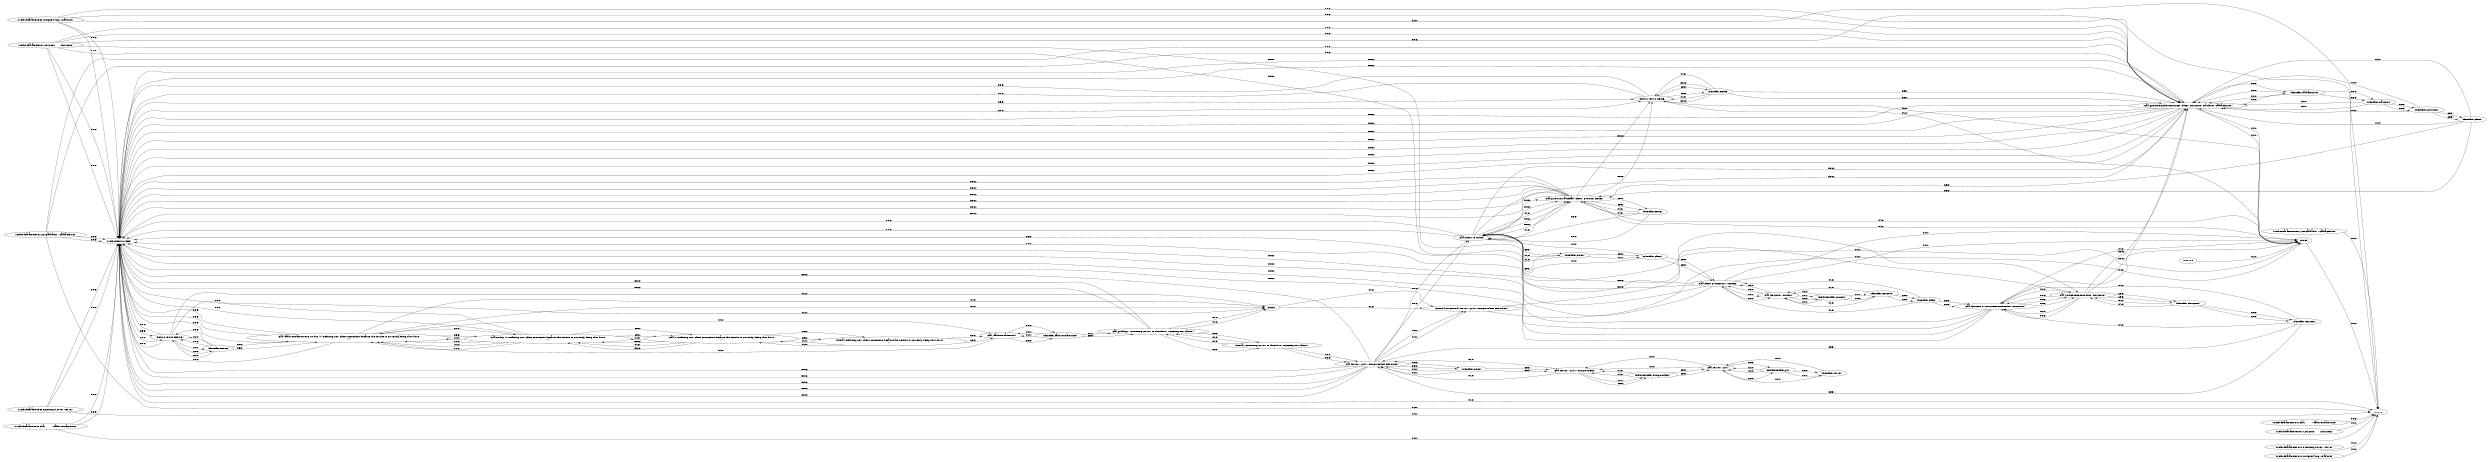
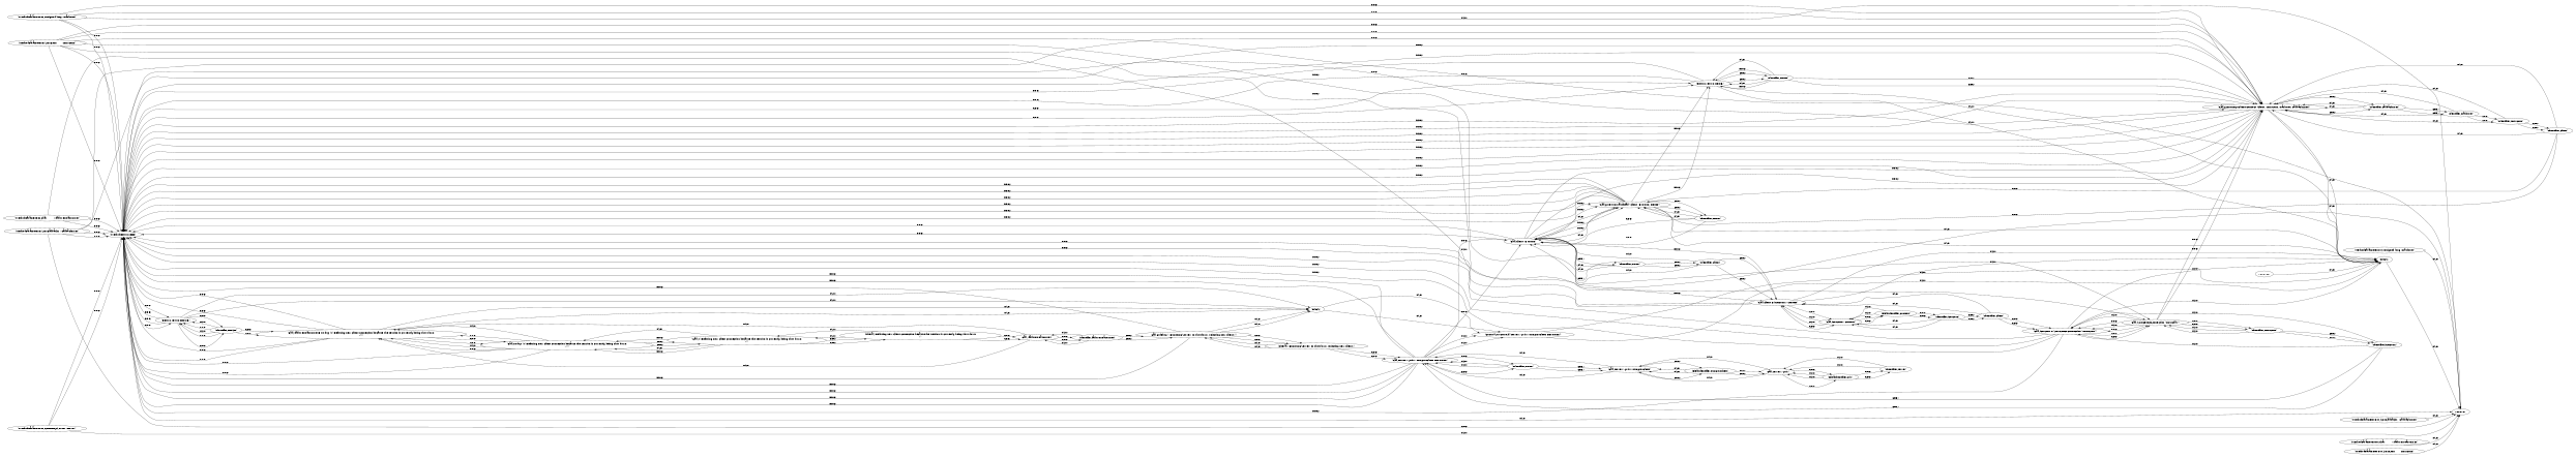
  digraph {
    rankdir=LR
    n1 [label="(MethodReturn,RET)"]
    n2 [label="(Return,return FALSE;)"]
    n3 [label="(Return,return TRUE;)"]
    1000101
    n5 [label="(Block,)"]
    n6 [label="(Identifier,FALSE)"]
    n7 [label="(Block,)"]
    n8 [label="(Identifier,TRUE)"]
    n9 [label="(MethodParameterIn,SmsConn        sms_conn)"]
-   n10 [label="(Call,SmsGetIceConnection (sms_conn))"]
+   n10 [label="(Call,SmsGetIceConnection (sms_char))"]
    n11 [label="(Call,gsm_xsmp_client_connect (client, sms_conn, mask_ret, callbacks_ret))"]
    n12 [label="(Identifier,sms_conn)"]
    n13 [label="(Call,ice_conn = SmsGetIceConnection (sms_conn))"]
    n14 [label="(Identifier,callbacks_ret)"]
    n15 [label="(MethodParameterOut,SmsConn        sms_conn)"]
    n16 [label="(Call,server->priv->xsmp_sockets == NULL)"]
    n17 [label="(Identifier,NULL)"]
    n18 [label="(ControlStructure,if (server->priv->xsmp_sockets == NULL))"]
    n19 [label="(Call,client != NULL)"]
    n20 [label="(Call,server->priv->xsmp_sockets)"]
    n21 [label="(Identifier,NULL)"]
    n22 [label="(Call,g_return_val_if_fail (client != NULL, TRUE))"]
    n23 [label="(FieldIdentifier,xsmp_sockets)"]
    n24 [label="(Call,server->priv)"]
    n25 [label="(FieldIdentifier,priv)"]
    n26 [label="(Identifier,server)"]
    n27 [label="(Call,g_debug (\"GsmXsmpServer: In shutdown, rejecting new client\"))"]
    n28 [label="(Literal,\"GsmXsmpServer: In shutdown, rejecting new client\")"]
    n29 [label="(Call,*failure_reason_ret = strdup (_(\"Refusing new client connection because the session is currently being shut down\n\")))"]
    n30 [label="(Call,strdup (_(\"Refusing new client connection because the session is currently being shut down\n\")))"]
    n31 [label="(Call,_(\"Refusing new client connection because the session is currently being shut down\n\"))"]
    n32 [label="(Call,*failure_reason_ret)"]
    n33 [label="(Identifier,failure_reason_ret)"]
    n34 [label="(Literal,\"Refusing new client connection because the session is currently being shut down\n\")"]
    n35 [label="(Identifier,ice_conn)"]
    n36 [label="(Call,ice_conn->context)"]
    n37 [label="(FieldIdentifier,context)"]
    n38 [label="(Call,client = ice_conn->context)"]
    n39 [label="(Identifier,ice_conn)"]
    n40 [label="(Identifier,client)"]
    n41 [label="(MethodParameterIn,GsmXsmpServer *server)"]
-   n42 [label="(MethodParameterOut,GsmXsmpServer *server)"]
    n43 [label="(Identifier,client)"]
    n44 [label="(Identifier,TRUE)"]
    n45 [label="(Identifier,client)"]
    n46 [label="(Identifier,sms_conn)"]
    n47 [label="(Identifier,mask_ret)"]
    n48 [label="(MethodParameterIn,unsigned long *mask_ret)"]
    n49 [label="(MethodParameterOut,unsigned long *mask_ret)"]
    n50 [label="(MethodParameterIn,SmsCallbacks  *callbacks_ret)"]
    n51 [label="(MethodParameterOut,SmsCallbacks  *callbacks_ret)"]
    n52 [label="(MethodParameterIn,char         **failure_reason_ret)"]
    n53 [label="(MethodParameterOut,char         **failure_reason_ret)"]
    1000108
    n1 -> n2 [label="CFG: "]
    n1 -> n2 [label="CFG: "]
    n1 -> n3 [label="CFG: "]
    n1 -> n3 [label="CFG: "]
    n1 -> 1000101 [label="AST: "]
    n2 -> n1 [label="DDG: "]
    n2 -> n1 [label="DDG: "]
    n2 -> n5 [label="AST: "]
    n2 -> n5 [label="AST: "]
    n2 -> n6 [label="CFG: "]
    n2 -> n6 [label="CFG: "]
    n3 -> n1 [label="DDG: "]
    n3 -> n1 [label="DDG: "]
    n3 -> n7 [label="AST: "]
    n3 -> n7 [label="AST: "]
    n3 -> n8 [label="CFG: "]
    n3 -> n8 [label="CFG: "]
    n5 -> n18 [label="AST: "]
    n5 -> n18 [label="AST: "]
    n6 -> n2 [label="AST: "]
    n6 -> n2 [label="DDG: "]
    n6 -> n2 [label="AST: "]
    n6 -> n2 [label="DDG: "]
    n6 -> n29 [label="CFG: "]
    n6 -> n29 [label="CFG: "]
    n7 -> 1000101 [label="AST: "]
    n8 -> n3 [label="AST: "]
    n8 -> n3 [label="DDG: "]
    n8 -> n3 [label="AST: "]
    n8 -> n3 [label="DDG: "]
    n8 -> n11 [label="CFG: "]
    n8 -> n11 [label="CFG: "]
    n9 -> n1 [label="DDG: "]
    n9 -> n1 [label="DDG: "]
    n9 -> 1000101 [label="DDG: "]
    n9 -> n10 [label="DDG: "]
    n9 -> n10 [label="DDG: "]
    n9 -> n11 [label="DDG: "]
    n9 -> n11 [label="DDG: "]
    n10 -> n11 [label="DDG: "]
    n10 -> n11 [label="DDG: "]
    n10 -> n12 [label="CFG: "]
    n10 -> n12 [label="CFG: "]
    n10 -> n13 [label="AST: "]
    n10 -> n13 [label="DDG: "]
    n10 -> n13 [label="AST: "]
    n10 -> n13 [label="DDG: "]
    n11 -> n1 [label="DDG: "]
    n11 -> n1 [label="DDG: "]
    n11 -> n1 [label="DDG: "]
    n11 -> n1 [label="DDG: "]
    n11 -> n1 [label="DDG: "]
    n11 -> n1 [label="DDG: "]
    n11 -> n1 [label="DDG: "]
    n11 -> n1 [label="DDG: "]
    n11 -> n1 [label="DDG: "]
    n11 -> n1 [label="DDG: "]
    n11 -> n7 [label="AST: "]
    n11 -> n7 [label="AST: "]
    n11 -> n14 [label="CFG: "]
    n11 -> n14 [label="CFG: "]
    n12 -> n10 [label="AST: "]
    n12 -> n10 [label="AST: "]
    n12 -> n35 [label="CFG: "]
    n12 -> n35 [label="CFG: "]
    n13 -> n1 [label="DDG: "]
    n13 -> n1 [label="DDG: "]
    n13 -> n1 [label="DDG: "]
    n13 -> n1 [label="DDG: "]
    n13 -> n7 [label="AST: "]
    n13 -> n7 [label="AST: "]
    n13 -> n10 [label="CFG: "]
    n13 -> n10 [label="CFG: "]
    n14 -> n11 [label="AST: "]
    n14 -> n11 [label="AST: "]
    n14 -> n47 [label="CFG: "]
    n14 -> n47 [label="CFG: "]
    n15 -> 1000101 [label="AST: "]
    n16 -> n1 [label="DDG: "]
    n16 -> n1 [label="DDG: "]
    n16 -> n1 [label="DDG: "]
    n16 -> n1 [label="DDG: "]
    n16 -> n1 [label="DDG: "]
    n16 -> n1 [label="DDG: "]
    n16 -> n17 [label="CFG: "]
    n16 -> n17 [label="CFG: "]
    n16 -> n18 [label="AST: "]
    n16 -> n18 [label="AST: "]
    n16 -> n19 [label="DDG: "]
    n16 -> n19 [label="DDG: "]
    n17 -> n16 [label="AST: "]
    n17 -> n16 [label="AST: "]
    n17 -> n20 [label="CFG: "]
    n17 -> n20 [label="CFG: "]
    n18 -> n7 [label="AST: "]
    n18 -> n7 [label="AST: "]
    n19 -> n1 [label="DDG: "]
    n19 -> n1 [label="DDG: "]
    n19 -> n11 [label="DDG: "]
    n19 -> n11 [label="DDG: "]
    n19 -> n21 [label="CFG: "]
    n19 -> n21 [label="CFG: "]
    n19 -> n22 [label="AST: "]
    n19 -> n22 [label="DDG: "]
    n19 -> n22 [label="DDG: "]
    n19 -> n22 [label="AST: "]
    n19 -> n22 [label="DDG: "]
    n19 -> n22 [label="DDG: "]
    n20 -> n16 [label="AST: "]
    n20 -> n16 [label="AST: "]
    n20 -> n23 [label="CFG: "]
    n20 -> n23 [label="CFG: "]
    n21 -> n19 [label="AST: "]
    n21 -> n19 [label="AST: "]
    n21 -> n43 [label="CFG: "]
    n21 -> n43 [label="CFG: "]
    n22 -> n1 [label="DDG: "]
    n22 -> n1 [label="DDG: "]
    n22 -> n1 [label="DDG: "]
    n22 -> n1 [label="DDG: "]
    n22 -> n1 [label="DDG: "]
    n22 -> n1 [label="DDG: "]
    n22 -> n3 [label="DDG: "]
    n22 -> n3 [label="DDG: "]
    n22 -> n7 [label="AST: "]
    n22 -> n7 [label="AST: "]
    n22 -> n44 [label="CFG: "]
    n22 -> n44 [label="CFG: "]
    n23 -> n20 [label="AST: "]
    n23 -> n20 [label="AST: "]
    n23 -> n24 [label="CFG: "]
    n23 -> n24 [label="CFG: "]
    n24 -> n20 [label="AST: "]
    n24 -> n20 [label="AST: "]
    n24 -> n25 [label="CFG: "]
    n24 -> n25 [label="CFG: "]
    n25 -> n24 [label="AST: "]
    n25 -> n24 [label="AST: "]
    n25 -> n26 [label="CFG: "]
    n25 -> n26 [label="CFG: "]
    n26 -> n24 [label="AST: "]
    n26 -> n24 [label="AST: "]
    n27 -> n1 [label="DDG: "]
    n27 -> n1 [label="DDG: "]
    n27 -> n5 [label="AST: "]
    n27 -> n5 [label="AST: "]
    n27 -> n28 [label="CFG: "]
    n27 -> n28 [label="CFG: "]
    n28 -> n16 [label="CFG: "]
    n28 -> n16 [label="CFG: "]
    n28 -> n27 [label="AST: "]
    n28 -> n27 [label="AST: "]
    n29 -> n1 [label="DDG: "]
    n29 -> n1 [label="DDG: "]
    n29 -> n1 [label="DDG: "]
    n29 -> n1 [label="DDG: "]
    n29 -> n5 [label="AST: "]
    n29 -> n5 [label="AST: "]
    n29 -> n30 [label="CFG: "]
    n29 -> n30 [label="CFG: "]
    n30 -> n1 [label="DDG: "]
    n30 -> n1 [label="DDG: "]
    n30 -> n29 [label="AST: "]
    n30 -> n29 [label="DDG: "]
    n30 -> n29 [label="AST: "]
    n30 -> n29 [label="DDG: "]
    n30 -> n31 [label="CFG: "]
    n30 -> n31 [label="CFG: "]
    n31 -> n30 [label="AST: "]
    n31 -> n30 [label="DDG: "]
    n31 -> n30 [label="AST: "]
    n31 -> n30 [label="DDG: "]
    n31 -> n34 [label="CFG: "]
    n31 -> n34 [label="CFG: "]
    n32 -> n29 [label="AST: "]
    n32 -> n29 [label="AST: "]
    n32 -> n33 [label="CFG: "]
    n32 -> n33 [label="CFG: "]
    n33 -> n27 [label="CFG: "]
    n33 -> n27 [label="CFG: "]
    n33 -> n32 [label="AST: "]
    n33 -> n32 [label="AST: "]
    n34 -> n31 [label="AST: "]
    n34 -> n31 [label="AST: "]
    n34 -> n32 [label="CFG: "]
    n34 -> n32 [label="CFG: "]
    n35 -> n13 [label="AST: "]
    n35 -> n13 [label="AST: "]
    n35 -> n16 [label="CFG: "]
    n35 -> n16 [label="CFG: "]
    n36 -> n37 [label="CFG: "]
    n36 -> n37 [label="CFG: "]
    n36 -> n38 [label="AST: "]
    n36 -> n38 [label="AST: "]
    n37 -> n36 [label="AST: "]
    n37 -> n36 [label="AST: "]
    n37 -> n39 [label="CFG: "]
    n37 -> n39 [label="CFG: "]
    n38 -> n1 [label="DDG: "]
    n38 -> n1 [label="DDG: "]
    n38 -> n7 [label="AST: "]
    n38 -> n7 [label="AST: "]
    n38 -> n19 [label="DDG: "]
    n38 -> n19 [label="DDG: "]
    n38 -> n36 [label="CFG: "]
    n38 -> n36 [label="CFG: "]
    n39 -> n36 [label="AST: "]
    n39 -> n36 [label="AST: "]
    n39 -> n40 [label="CFG: "]
    n39 -> n40 [label="CFG: "]
    n40 -> n13 [label="CFG: "]
    n40 -> n13 [label="CFG: "]
    n40 -> n38 [label="AST: "]
    n40 -> n38 [label="AST: "]
    n41 -> n1 [label="DDG: "]
    n41 -> n1 [label="DDG: "]
    n41 -> 1000101 [label="AST: "]
-   n42 -> 1000101 [label="AST: "]
    n43 -> n19 [label="AST: "]
    n43 -> n19 [label="AST: "]
    n43 -> n38 [label="CFG: "]
    n43 -> n38 [label="CFG: "]
    n44 -> n19 [label="CFG: "]
    n44 -> n19 [label="CFG: "]
    n44 -> n22 [label="AST: "]
    n44 -> n22 [label="AST: "]
    n45 -> n11 [label="AST: "]
    n45 -> n11 [label="AST: "]
    n45 -> n22 [label="CFG: "]
    n45 -> n22 [label="CFG: "]
    n46 -> n11 [label="AST: "]
    n46 -> n11 [label="AST: "]
    n46 -> n45 [label="CFG: "]
    n46 -> n45 [label="CFG: "]
    n47 -> n11 [label="AST: "]
    n47 -> n11 [label="AST: "]
    n47 -> n46 [label="CFG: "]
    n47 -> n46 [label="CFG: "]
    n48 -> n1 [label="DDG: "]
    n48 -> n1 [label="DDG: "]
    n48 -> 1000101 [label="AST: "]
    n48 -> n11 [label="DDG: "]
    n48 -> n11 [label="DDG: "]
    n49 -> 1000101 [label="AST: "]
    n50 -> n1 [label="DDG: "]
    n50 -> n1 [label="DDG: "]
-   n50 -> 1000101 [label="AST: "]
+   n50 -> 1000101 [label="CFG: "]
    n50 -> n11 [label="DDG: "]
    n50 -> n11 [label="DDG: "]
    n51 -> 1000101 [label="AST: "]
    n52 -> n1 [label="DDG: "]
    n52 -> n1 [label="DDG: "]
    n52 -> 1000101 [label="AST: "]
-   n53 -> 1000101 [label="DDG: "]
+   n53 -> 1000101 [label="AST: "]
    1000108 -> n7 [label="AST: "]
  }
